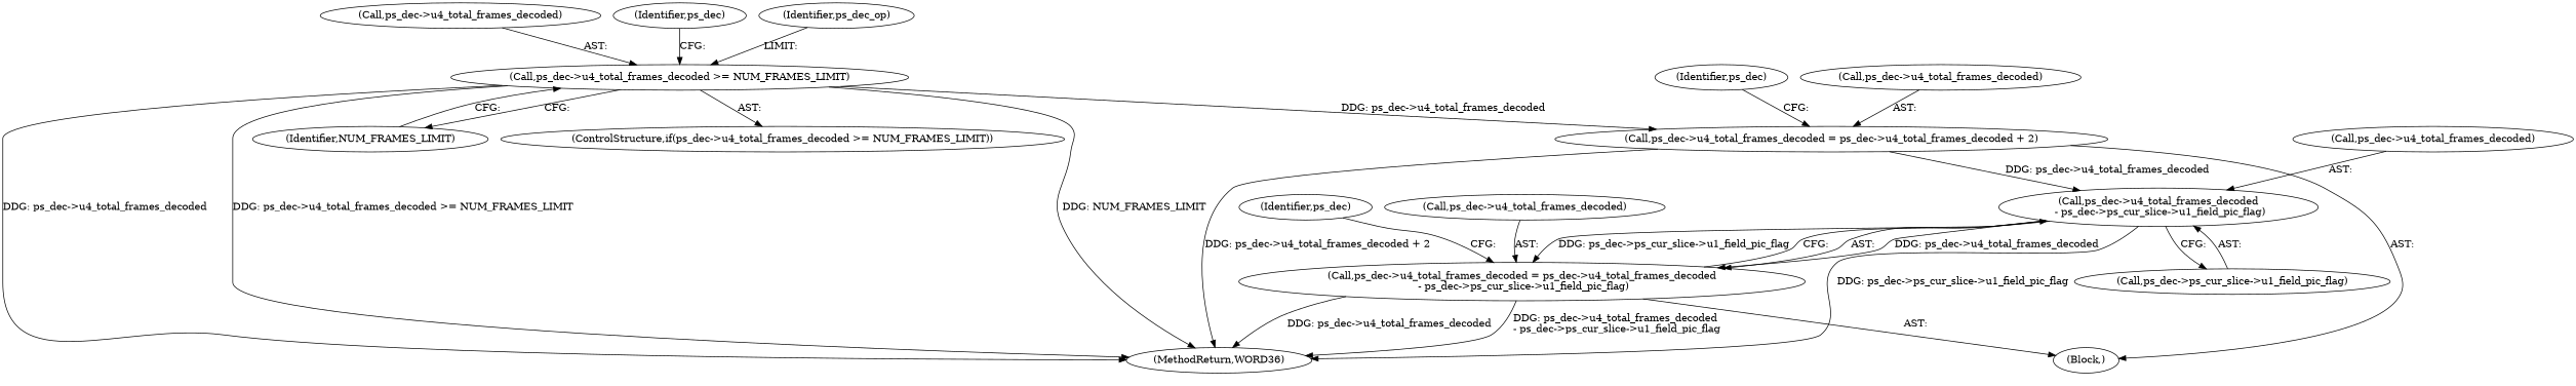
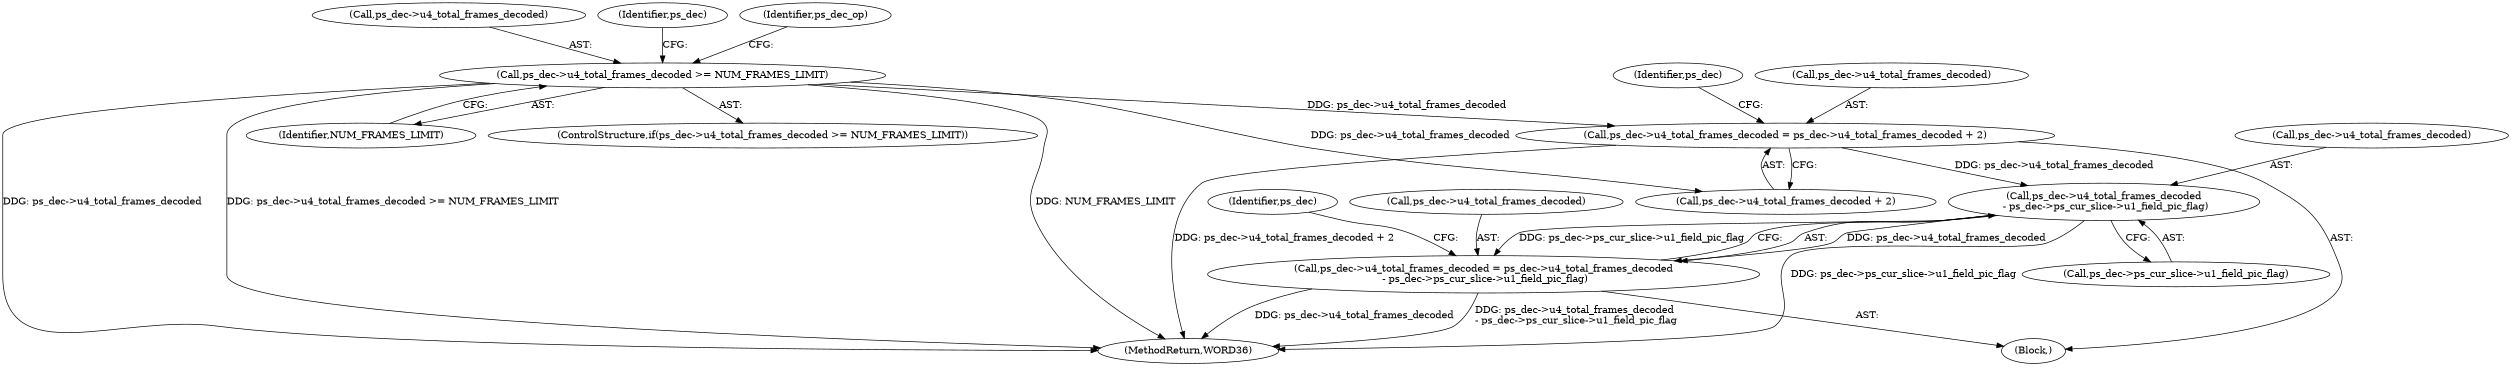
  digraph {
    n1 [label="(Call,ps_dec->u4_total_frames_decoded\n - ps_dec->ps_cur_slice->u1_field_pic_flag)"]
    n2 [label="(Call,ps_dec->u4_total_frames_decoded = ps_dec->u4_total_frames_decoded\n - ps_dec->ps_cur_slice->u1_field_pic_flag)"]
    n3 [label="(MethodReturn,WORD36)"]
    n4 [label="(Call,ps_dec->ps_cur_slice->u1_field_pic_flag)"]
    n5 [label="(Block,)"]
    n6 [label="(Call,ps_dec->u4_total_frames_decoded = ps_dec->u4_total_frames_decoded + 2)"]
+   n7 [label="(Call,ps_dec->u4_total_frames_decoded + 2)"]
    n8 [label="(Call,ps_dec->u4_total_frames_decoded >= NUM_FRAMES_LIMIT)"]
    n9 [label="(Identifier,NUM_FRAMES_LIMIT)"]
    n10 [label="(ControlStructure,if(ps_dec->u4_total_frames_decoded >= NUM_FRAMES_LIMIT))"]
    n11 [label="(Call,ps_dec->u4_total_frames_decoded)"]
    n12 [label="(Identifier,ps_dec)"]
    n13 [label="(Identifier,ps_dec_op)"]
    n14 [label="(Identifier,ps_dec)"]
    n15 [label="(Call,ps_dec->u4_total_frames_decoded)"]
    n16 [label="(Identifier,ps_dec)"]
    n17 [label="(Call,ps_dec->u4_total_frames_decoded)"]
    n18 [label="(Call,ps_dec->u4_total_frames_decoded)"]
    n1 -> n2 [label="AST: "]
    n1 -> n2 [label="DDG: ps_dec->u4_total_frames_decoded"]
    n1 -> n2 [label="DDG: ps_dec->ps_cur_slice->u1_field_pic_flag"]
    n1 -> n3 [label="DDG: ps_dec->ps_cur_slice->u1_field_pic_flag"]
    n1 -> n4 [label="CFG: "]
    n2 -> n1 [label="CFG: "]
    n2 -> n3 [label="DDG: ps_dec->u4_total_frames_decoded"]
    n2 -> n3 [label="DDG: ps_dec->u4_total_frames_decoded\n - ps_dec->ps_cur_slice->u1_field_pic_flag"]
    n2 -> n5 [label="AST: "]
    n4 -> n1 [label="AST: "]
    n6 -> n1 [label="DDG: ps_dec->u4_total_frames_decoded"]
    n6 -> n3 [label="DDG: ps_dec->u4_total_frames_decoded + 2"]
    n6 -> n5 [label="AST: "]
+   n6 -> n7 [label="CFG: "]
+   n7 -> n6 [label="AST: "]
    n8 -> n3 [label="DDG: NUM_FRAMES_LIMIT"]
    n8 -> n3 [label="DDG: ps_dec->u4_total_frames_decoded"]
    n8 -> n3 [label="DDG: ps_dec->u4_total_frames_decoded >= NUM_FRAMES_LIMIT"]
    n8 -> n6 [label="DDG: ps_dec->u4_total_frames_decoded"]
-   n8 -> n9 [label="CFG: "]
+   n8 -> n7 [label="DDG: ps_dec->u4_total_frames_decoded"]
+   n8 -> n9 [label="AST: "]
    n8 -> n10 [label="AST: "]
    n9 -> n8 [label="CFG: "]
    n11 -> n8 [label="AST: "]
    n12 -> n8 [label="CFG: "]
-   n13 -> n8 [label="LIMIT: "]
+   n13 -> n8 [label="CFG: "]
    n14 -> n2 [label="CFG: "]
    n15 -> n2 [label="AST: "]
    n16 -> n6 [label="CFG: "]
    n17 -> n6 [label="AST: "]
    n18 -> n1 [label="AST: "]
  }
